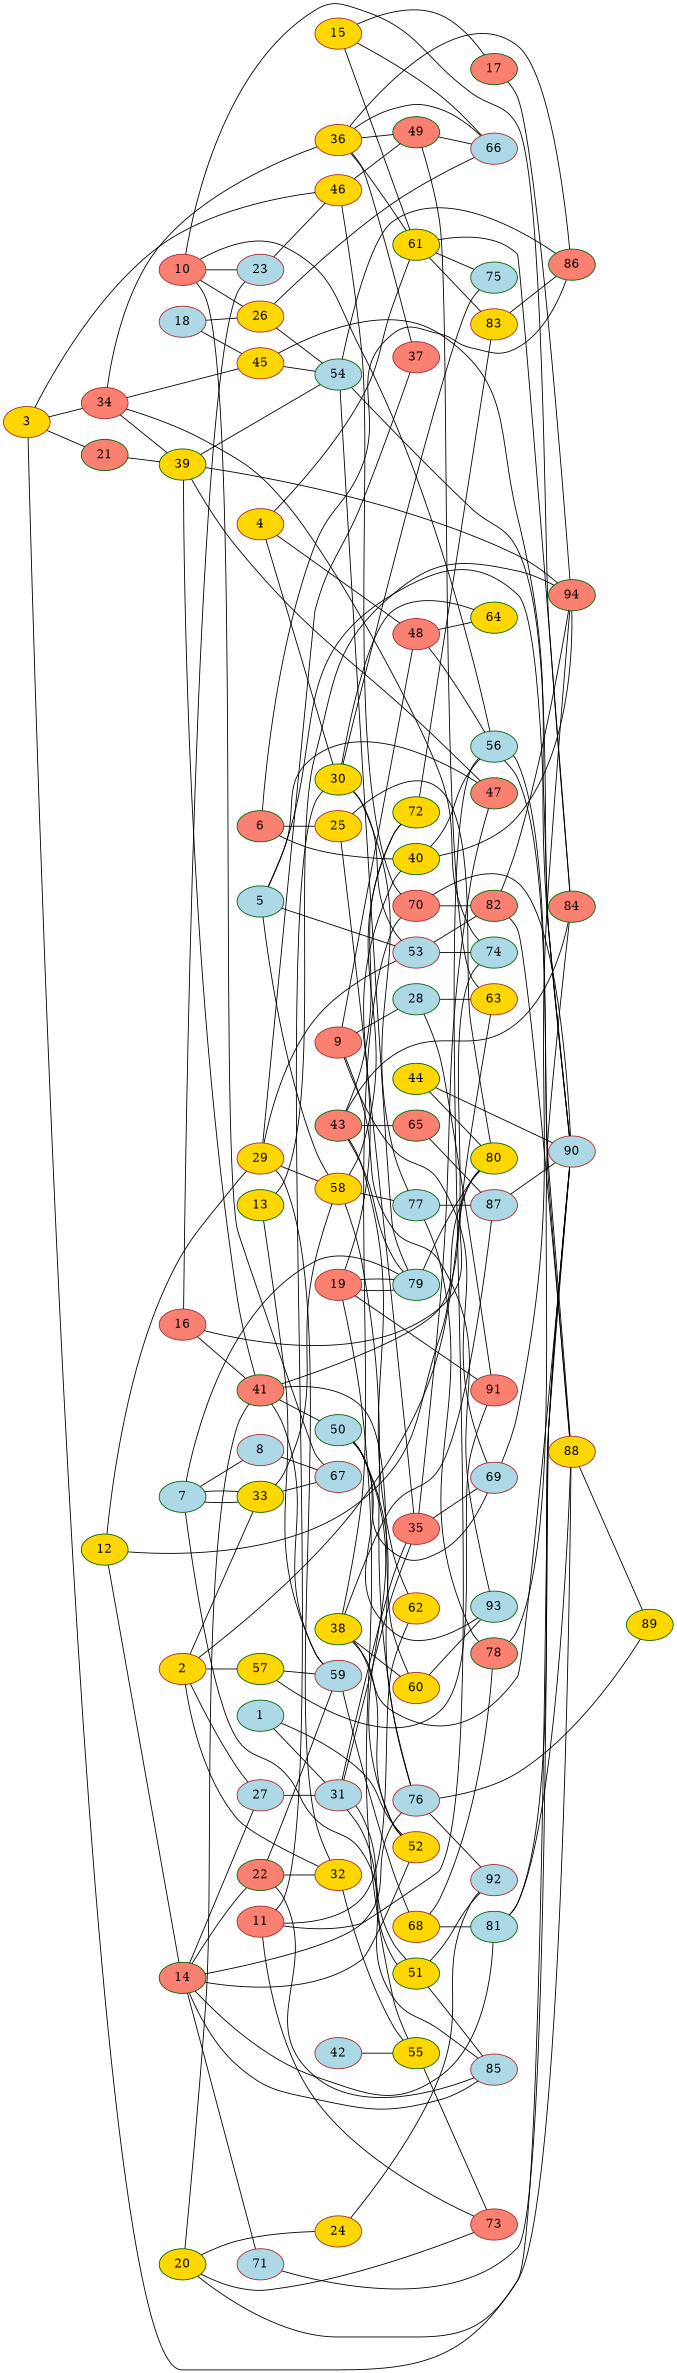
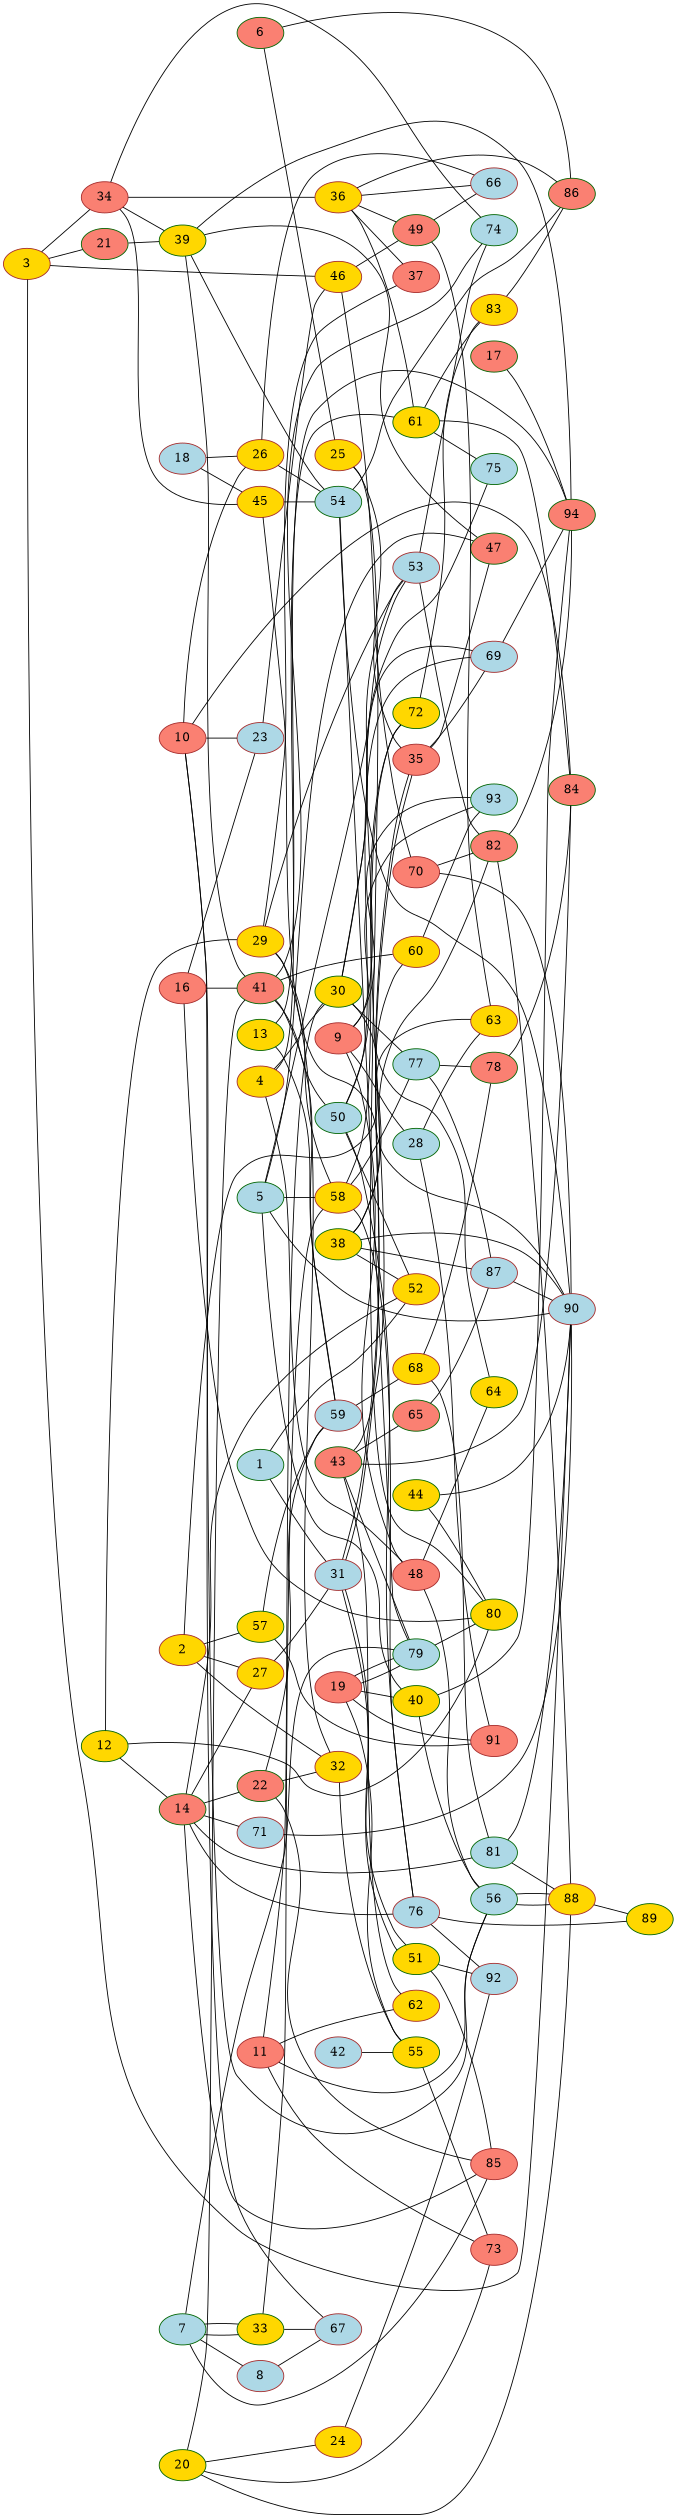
  graph {
    rankdir=LR
    node [color=brown fillcolor=gold style=filled]
    1 [color=darkgreen fillcolor=lightblue]
    31 [fillcolor=lightblue]
    52
    35 [fillcolor=salmon]
    51 [color=darkgreen]
-   27 [fillcolor=lightblue]
+   27
    2
    32
    33 [color=darkgreen]
    57 [color=darkgreen]
    63
    55 [color=darkgreen]
    58
    67 [fillcolor=lightblue]
    59 [fillcolor=lightblue]
    91 [fillcolor=salmon]
    21 [color=darkgreen fillcolor=salmon]
    3
    34 [fillcolor=salmon]
    46
    90 [fillcolor=lightblue]
    39 [color=darkgreen]
    45
    36
    74 [color=darkgreen fillcolor=lightblue]
    49 [color=darkgreen fillcolor=salmon]
    70 [fillcolor=salmon]
    30 [color=darkgreen]
    4
    48 [fillcolor=salmon]
    61 [color=darkgreen]
    53 [fillcolor=lightblue]
    64 [color=darkgreen]
    75 [color=darkgreen fillcolor=lightblue]
    77 [color=darkgreen fillcolor=lightblue]
    56 [color=darkgreen fillcolor=lightblue]
    84 [color=darkgreen fillcolor=salmon]
    83
    5 [color=darkgreen fillcolor=lightblue]
    47 [color=darkgreen fillcolor=salmon]
    82 [color=darkgreen fillcolor=salmon]
    76 [fillcolor=lightblue]
    72 [color=darkgreen]
    6 [color=darkgreen fillcolor=salmon]
    25
    40 [color=darkgreen]
    86 [color=darkgreen fillcolor=salmon]
    80 [color=darkgreen]
    94 [color=darkgreen fillcolor=salmon]
    7 [color=darkgreen fillcolor=lightblue]
    8 [fillcolor=lightblue]
    79 [color=darkgreen fillcolor=lightblue]
-   85 [fillcolor=lightblue]
+   85 [fillcolor=salmon]
    9 [fillcolor=salmon]
    28 [color=darkgreen fillcolor=lightblue]
    69 [fillcolor=lightblue]
    93 [color=darkgreen fillcolor=lightblue]
    10 [fillcolor=salmon]
    23 [fillcolor=lightblue]
    26
    66 [fillcolor=lightblue]
    54 [color=darkgreen fillcolor=lightblue]
    88
    11 [fillcolor=salmon]
    62
    73 [fillcolor=salmon]
    12 [color=darkgreen]
    14 [color=darkgreen fillcolor=salmon]
    29
    22 [color=darkgreen fillcolor=salmon]
    71 [fillcolor=lightblue]
    81 [color=darkgreen fillcolor=lightblue]
    37 [fillcolor=salmon]
    13 [color=darkgreen]
    68
    92 [fillcolor=lightblue]
    89 [color=darkgreen]
-   15
    17 [color=darkgreen fillcolor=salmon]
    16 [fillcolor=salmon]
    41 [color=darkgreen fillcolor=salmon]
    60
    50 [color=darkgreen fillcolor=lightblue]
    18 [fillcolor=lightblue]
    19 [fillcolor=salmon]
    20 [color=darkgreen]
    24
    42 [fillcolor=lightblue]
    87 [fillcolor=lightblue]
    78 [color=darkgreen fillcolor=salmon]
    38 [color=darkgreen]
    43 [color=darkgreen fillcolor=salmon]
    65 [color=darkgreen fillcolor=salmon]
    44 [color=darkgreen]
    1 -- 31
    1 -- 52
    31 -- 35
    31 -- 35
    31 -- 51
    31 -- 51
    35 -- 47
    35 -- 69
    51 -- 85
    51 -- 92
    27 -- 31
    2 -- 27
    2 -- 32
-   2 -- 33
    2 -- 57
    2 -- 63
    32 -- 55
    33 -- 58
    33 -- 67
    57 -- 59
    57 -- 91
    55 -- 73
    58 -- 77
    58 -- 76
    58 -- 72
    59 -- 68
    21 -- 39
    3 -- 21
    3 -- 34
    3 -- 46
    3 -- 90
    34 -- 39
    34 -- 45
    34 -- 36
    34 -- 74
    46 -- 49
    46 -- 70
    39 -- 47
    39 -- 94
    39 -- 54
    39 -- 41
    45 -- 90
    45 -- 54
    36 -- 49
    36 -- 61
    36 -- 86
    36 -- 66
    36 -- 37
    49 -- 63
    49 -- 66
    70 -- 90
    70 -- 82
    30 -- 53
    30 -- 64
    30 -- 75
    30 -- 77
    4 -- 30
    4 -- 48
    4 -- 61
    48 -- 64
    48 -- 56
    61 -- 75
    61 -- 84
    61 -- 83
    53 -- 74
    53 -- 82
    77 -- 87
    77 -- 78
    56 -- 88
    56 -- 88
    83 -- 86
    5 -- 58
    5 -- 90
    5 -- 53
    5 -- 47
    82 -- 94
    82 -- 88
    76 -- 92
    76 -- 89
    72 -- 83
    6 -- 25
-   6 -- 40
+   5 -- 40
    6 -- 86
    25 -- 35
    25 -- 80
    40 -- 56
    40 -- 94
    7 -- 33
    7 -- 33
    7 -- 8
    7 -- 79
    7 -- 85
    8 -- 67
    79 -- 80
    9 -- 48
    9 -- 28
    9 -- 69
    9 -- 93
    28 -- 63
    28 -- 91
    69 -- 94
    10 -- 67
    10 -- 56
    10 -- 84
    10 -- 23
    10 -- 26
    23 -- 46
    26 -- 66
    26 -- 54
    54 -- 90
    54 -- 86
    54 -- 79
    88 -- 89
    11 -- 30
    11 -- 56
    11 -- 62
    11 -- 73
    12 -- 80
    12 -- 14
    12 -- 29
    14 -- 52
    14 -- 27
    14 -- 76
    14 -- 85
    14 -- 22
    14 -- 71
    14 -- 81
    29 -- 32
    29 -- 58
    29 -- 53
    29 -- 37
    22 -- 32
    22 -- 59
    22 -- 85
    71 -- 90
    81 -- 90
    81 -- 88
    13 -- 59
    13 -- 94
    68 -- 81
    68 -- 78
-   15 -- 61
-   15 -- 66
-   15 -- 17
    17 -- 94
    16 -- 80
    16 -- 23
    16 -- 41
    41 -- 59
    41 -- 74
    41 -- 60
    41 -- 50
    60 -- 93
    50 -- 52
    50 -- 76
    50 -- 69
    50 -- 93
    18 -- 45
    18 -- 26
    19 -- 55
    19 -- 91
    19 -- 40
    19 -- 79
    19 -- 79
    20 -- 88
    20 -- 73
    20 -- 41
    20 -- 24
    24 -- 92
    42 -- 55
    87 -- 90
    78 -- 84
    38 -- 52
    38 -- 90
-   38 -- 70
+   38 -- 82
    38 -- 60
    38 -- 87
    43 -- 84
    43 -- 72
    43 -- 79
    43 -- 62
    43 -- 65
    65 -- 87
    44 -- 90
    44 -- 80
  }
